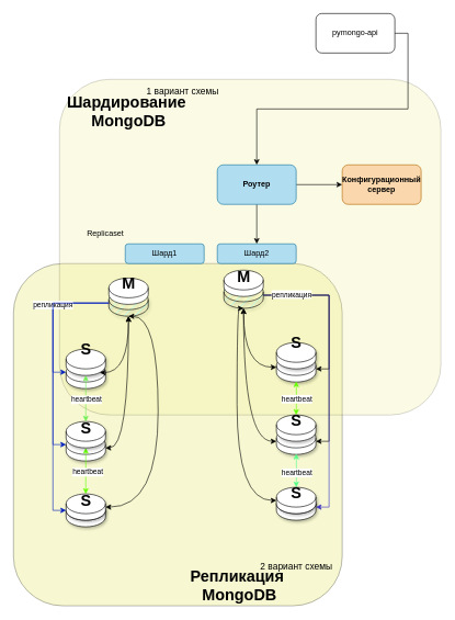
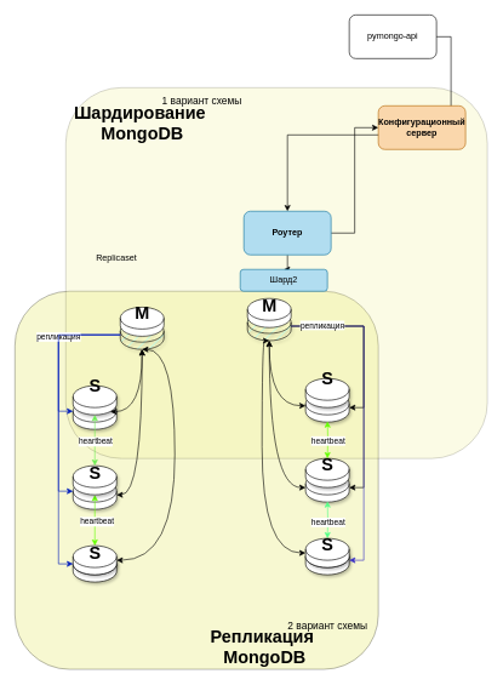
  <mxCell id="0" />
  <mxCell id="1" parent="0" />
  <mxCell id="2" value="" style="rounded=1;whiteSpace=wrap;html=1;fontColor=none;noLabel=1;labelBackgroundColor=#fffb85;textOpacity=50;fillStyle=solid;gradientColor=none;gradientDirection=north;fillColor=#eef099;shadow=0;glass=0;opacity=45;" parent="1" vertex="1"><mxGeometry x="20" y="400" width="500" height="520" as="geometry" /></mxCell>
  <mxCell id="3" value="" style="rounded=1;whiteSpace=wrap;html=1;fontColor=none;noLabel=1;labelBackgroundColor=#fffb85;textOpacity=50;fillStyle=solid;gradientColor=none;gradientDirection=north;fillColor=#eef099;shadow=0;glass=0;opacity=25;" parent="1" vertex="1"><mxGeometry x="90" y="120" width="580" height="510" as="geometry" /></mxCell>
  <mxCell id="4" value="pymongo-api" style="rounded=1;whiteSpace=wrap;html=1;" parent="1" vertex="1"><mxGeometry x="480" y="20" width="120" height="60" as="geometry" /></mxCell>
  <mxCell id="5" style="edgeStyle=orthogonalEdgeStyle;rounded=0;orthogonalLoop=1;jettySize=auto;html=1;exitX=1;exitY=0.5;exitDx=0;exitDy=0;entryX=0.5;entryY=0;entryDx=0;entryDy=0;" parent="1" source="4" target="8" edge="1"><mxGeometry relative="1" as="geometry"><mxPoint x="680" y="50" as="targetPoint" /></mxGeometry></mxCell>
  <mxCell id="6" value="" style="edgeStyle=orthogonalEdgeStyle;rounded=0;orthogonalLoop=1;jettySize=auto;html=1;" parent="1" source="8" target="10" edge="1"><mxGeometry relative="1" as="geometry" /></mxCell>
  <mxCell id="7" value="" style="edgeStyle=orthogonalEdgeStyle;rounded=0;orthogonalLoop=1;jettySize=auto;html=1;entryX=0;entryY=0.5;entryDx=0;entryDy=0;" parent="1" source="8" target="11" edge="1"><mxGeometry relative="1" as="geometry" /></mxCell>
- <mxCell id="8" value="&lt;b&gt;Роутер&lt;/b&gt;" style="rounded=1;whiteSpace=wrap;html=1;fillColor=#b1ddf0;strokeColor=#10739e;" parent="1" vertex="1"><mxGeometry x="330" y="250" width="120" height="60" as="geometry" /></mxCell>
- <mxCell id="9" value="Шард1" style="rounded=1;whiteSpace=wrap;html=1;fillColor=#b1ddf0;strokeColor=#10739e;" parent="1" vertex="1"><mxGeometry x="190" y="370" width="120" height="30" as="geometry" /></mxCell>
+ <mxCell id="8" value="&lt;b&gt;Роутер&lt;/b&gt;" style="rounded=1;whiteSpace=wrap;html=1;fillColor=#b1ddf0;strokeColor=#10739e;" parent="1" vertex="1"><mxGeometry x="335" y="290" width="120" height="60" as="geometry" /></mxCell>
  <mxCell id="10" value="Шард2" style="rounded=1;whiteSpace=wrap;html=1;fillColor=#b1ddf0;strokeColor=#10739e;" parent="1" vertex="1"><mxGeometry x="330" y="370" width="120" height="30" as="geometry" /></mxCell>
- <mxCell id="11" value="&lt;b&gt;Конфигурационный сервер&lt;/b&gt;" style="rounded=1;whiteSpace=wrap;html=1;fillColor=#fad7ac;strokeColor=#b46504;" parent="1" vertex="1"><mxGeometry x="520" y="250" width="120" height="60" as="geometry" /></mxCell>
+ <mxCell id="11" value="&lt;b&gt;Конфигурационный сервер&lt;/b&gt;" style="rounded=1;whiteSpace=wrap;html=1;fillColor=#fad7ac;strokeColor=#b46504;" parent="1" vertex="1"><mxGeometry x="520" y="145" width="120" height="60" as="geometry" /></mxCell>
  <mxCell id="12" value="Replicaset" style="text;html=1;strokeColor=none;fillColor=none;align=center;verticalAlign=middle;whiteSpace=wrap;rounded=0;" parent="1" vertex="1"><mxGeometry x="130" y="340" width="60" height="30" as="geometry" /></mxCell>
  <mxCell id="13" value="Шардирование&amp;nbsp;&lt;br&gt;MongoDB" style="text;strokeColor=none;fillColor=none;html=1;fontSize=24;fontStyle=1;verticalAlign=middle;align=center;" parent="1" vertex="1"><mxGeometry x="145" y="149" width="100" height="40" as="geometry" /></mxCell>
  <mxCell id="14" value="" style="shape=cylinder3;whiteSpace=wrap;html=1;boundedLbl=1;backgroundOutline=1;size=15;shadow=1;fillStyle=hatch;movable=1;resizable=1;rotatable=1;deletable=1;editable=1;locked=0;connectable=1;fillColor=#99FFFF;" parent="1" vertex="1"><mxGeometry x="165" y="440" width="60" height="40" as="geometry" /></mxCell>
  <mxCell id="15" value="" style="group" parent="1" vertex="1" connectable="0"><mxGeometry x="100" y="530" width="80" height="60" as="geometry" /></mxCell>
  <mxCell id="16" value="" style="shape=cylinder3;whiteSpace=wrap;html=1;boundedLbl=1;backgroundOutline=1;size=15;fillStyle=solid;shadow=1;" parent="15" vertex="1"><mxGeometry y="20" width="60" height="40" as="geometry" /></mxCell>
  <mxCell id="17" value="" style="shape=cylinder3;whiteSpace=wrap;html=1;boundedLbl=1;backgroundOutline=1;size=15;fillStyle=solid;shadow=1;" parent="15" vertex="1"><mxGeometry width="60" height="40" as="geometry" /></mxCell>
  <mxCell id="18" value="S" style="text;strokeColor=none;fillColor=none;html=1;fontSize=24;fontStyle=1;verticalAlign=middle;align=center;" parent="15" vertex="1"><mxGeometry x="-20" y="-20" width="100" height="40" as="geometry" /></mxCell>
  <mxCell id="19" value="" style="shape=cylinder3;whiteSpace=wrap;html=1;boundedLbl=1;backgroundOutline=1;size=15;fillStyle=solid;shadow=1;" parent="1" vertex="1"><mxGeometry x="100" y="660" width="60" height="40" as="geometry" /></mxCell>
  <mxCell id="20" style="edgeStyle=orthogonalEdgeStyle;rounded=0;orthogonalLoop=1;jettySize=auto;html=1;startArrow=classic;startFill=1;strokeColor=#64ff00;" parent="1" source="22" target="30" edge="1"><mxGeometry relative="1" as="geometry" /></mxCell>
  <mxCell id="21" value="heartbeat" style="edgeLabel;html=1;align=center;verticalAlign=middle;resizable=0;points=[];" parent="20" vertex="1" connectable="0"><mxGeometry x="0.027" y="2" relative="1" as="geometry"><mxPoint as="offset" /></mxGeometry></mxCell>
  <mxCell id="22" value="" style="shape=cylinder3;whiteSpace=wrap;html=1;boundedLbl=1;backgroundOutline=1;size=15;fillStyle=solid;shadow=1;" parent="1" vertex="1"><mxGeometry x="100" y="640" width="60" height="40" as="geometry" /></mxCell>
  <mxCell id="23" style="edgeStyle=orthogonalEdgeStyle;rounded=0;orthogonalLoop=1;jettySize=auto;html=1;exitX=0.855;exitY=1;exitDx=0;exitDy=-4.35;exitPerimeter=0;entryX=0.5;entryY=1;entryDx=0;entryDy=0;entryPerimeter=0;endArrow=classic;endFill=1;startArrow=classic;startFill=1;curved=1;" parent="1" source="17" target="14" edge="1"><mxGeometry relative="1" as="geometry" /></mxCell>
  <mxCell id="24" style="edgeStyle=orthogonalEdgeStyle;rounded=0;orthogonalLoop=1;jettySize=auto;html=1;curved=1;startArrow=classic;startFill=1;" parent="1" source="19" target="14" edge="1"><mxGeometry relative="1" as="geometry" /></mxCell>
  <mxCell id="25" style="edgeStyle=orthogonalEdgeStyle;rounded=0;orthogonalLoop=1;jettySize=auto;html=1;fillColor=#0050ef;strokeColor=#001DBC;entryX=0;entryY=0;entryDx=0;entryDy=15;entryPerimeter=0;" parent="1" source="14" target="19" edge="1"><mxGeometry relative="1" as="geometry"><mxPoint x="340" y="510" as="targetPoint" /></mxGeometry></mxCell>
  <mxCell id="26" style="edgeStyle=orthogonalEdgeStyle;rounded=0;orthogonalLoop=1;jettySize=auto;html=1;fillColor=#0050ef;strokeColor=#001DBC;entryX=0;entryY=0;entryDx=0;entryDy=15;entryPerimeter=0;" parent="1" source="14" target="16" edge="1"><mxGeometry relative="1" as="geometry"><Array as="points"><mxPoint x="80" y="460" /><mxPoint x="80" y="565" /></Array></mxGeometry></mxCell>
  <mxCell id="27" value="репликация" style="edgeLabel;html=1;align=center;verticalAlign=middle;resizable=0;points=[];" parent="26" vertex="1" connectable="0"><mxGeometry x="-0.174" y="-1" relative="1" as="geometry"><mxPoint as="offset" /></mxGeometry></mxCell>
  <mxCell id="28" value="" style="shape=cylinder3;whiteSpace=wrap;html=1;boundedLbl=1;backgroundOutline=1;size=15;fillStyle=solid;shadow=1;" parent="1" vertex="1"><mxGeometry x="100" y="760" width="60" height="40" as="geometry" /></mxCell>
  <mxCell id="29" style="edgeStyle=orthogonalEdgeStyle;rounded=0;orthogonalLoop=1;jettySize=auto;html=1;curved=1;entryX=0.5;entryY=1;entryDx=0;entryDy=0;entryPerimeter=0;startArrow=classic;startFill=1;" parent="1" source="30" target="14" edge="1"><mxGeometry relative="1" as="geometry"><mxPoint x="240" y="490" as="targetPoint" /><Array as="points"><mxPoint x="240" y="770" /></Array></mxGeometry></mxCell>
  <mxCell id="30" value="" style="shape=cylinder3;whiteSpace=wrap;html=1;boundedLbl=1;backgroundOutline=1;size=15;fillStyle=solid;shadow=1;" parent="1" vertex="1"><mxGeometry x="100" y="750" width="60" height="40" as="geometry" /></mxCell>
  <mxCell id="31" style="edgeStyle=orthogonalEdgeStyle;rounded=0;orthogonalLoop=1;jettySize=auto;html=1;fillColor=#0050ef;strokeColor=#001DBC;exitX=0;exitY=0.5;exitDx=0;exitDy=0;exitPerimeter=0;entryX=0;entryY=1;entryDx=0;entryDy=-15;entryPerimeter=0;" parent="1" source="14" target="30" edge="1"><mxGeometry relative="1" as="geometry"><mxPoint x="480" y="510" as="targetPoint" /><mxPoint x="309.52" y="450" as="sourcePoint" /><Array as="points"><mxPoint x="80" y="460" /><mxPoint x="80" y="775" /></Array></mxGeometry></mxCell>
  <mxCell id="32" value="1 вариант схемы" style="text;strokeColor=none;fillColor=none;html=1;fontSize=14;fontStyle=0;verticalAlign=middle;align=center;" parent="1" vertex="1"><mxGeometry x="227" y="118" width="100" height="40" as="geometry" /></mxCell>
  <mxCell id="33" value="Репликация&lt;br style=&quot;border-color: var(--border-color);&quot;&gt;&amp;nbsp;MongoDB" style="text;strokeColor=none;fillColor=none;html=1;fontSize=24;fontStyle=1;verticalAlign=middle;align=center;" parent="1" vertex="1"><mxGeometry x="310" y="871" width="100" height="35" as="geometry" /></mxCell>
  <mxCell id="34" value="2 вариант схемы" style="text;strokeColor=none;fillColor=none;html=1;fontSize=14;fontStyle=0;verticalAlign=middle;align=center;" parent="1" vertex="1"><mxGeometry x="400" y="840" width="100" height="40" as="geometry" /></mxCell>
  <mxCell id="35" style="edgeStyle=orthogonalEdgeStyle;rounded=0;orthogonalLoop=1;jettySize=auto;html=1;entryX=0.5;entryY=0;entryDx=0;entryDy=0;entryPerimeter=0;startArrow=classic;startFill=1;strokeColor=#6dee53;" parent="1" source="17" target="22" edge="1"><mxGeometry relative="1" as="geometry" /></mxCell>
  <mxCell id="36" value="heartbeat" style="edgeLabel;html=1;align=center;verticalAlign=middle;resizable=0;points=[];" parent="35" vertex="1" connectable="0"><mxGeometry x="0.015" relative="1" as="geometry"><mxPoint as="offset" /></mxGeometry></mxCell>
  <mxCell id="37" value="" style="shape=cylinder3;whiteSpace=wrap;html=1;boundedLbl=1;backgroundOutline=1;size=15;fixDash=0;container=0;dropTarget=0;movable=1;resizable=1;rotatable=1;deletable=1;editable=1;locked=0;connectable=1;fillColor=default;" parent="1" vertex="1"><mxGeometry x="165" y="422" width="60" height="40" as="geometry" /></mxCell>
  <mxCell id="38" value="M" style="text;strokeColor=none;fillColor=none;html=1;fontSize=24;fontStyle=1;verticalAlign=middle;align=center;" parent="1" vertex="1"><mxGeometry x="145" y="410" width="100" height="40" as="geometry" /></mxCell>
  <mxCell id="39" value="" style="shape=cylinder3;whiteSpace=wrap;html=1;boundedLbl=1;backgroundOutline=1;size=15;shadow=1;fillStyle=hatch;movable=1;resizable=1;rotatable=1;deletable=1;editable=1;locked=0;connectable=1;fillColor=#99FFFF;" parent="1" vertex="1"><mxGeometry x="340" y="428" width="60" height="40" as="geometry" /></mxCell>
  <mxCell id="40" value="" style="group" parent="1" vertex="1" connectable="0"><mxGeometry x="419.95" y="520" width="80" height="60" as="geometry" /></mxCell>
  <mxCell id="41" value="" style="shape=cylinder3;whiteSpace=wrap;html=1;boundedLbl=1;backgroundOutline=1;size=15;fillStyle=solid;shadow=1;" parent="40" vertex="1"><mxGeometry y="20" width="60" height="40" as="geometry" /></mxCell>
  <mxCell id="42" value="" style="shape=cylinder3;whiteSpace=wrap;html=1;boundedLbl=1;backgroundOutline=1;size=15;fillStyle=solid;shadow=1;" parent="40" vertex="1"><mxGeometry width="60" height="40" as="geometry" /></mxCell>
  <mxCell id="43" value="S" style="text;strokeColor=none;fillColor=none;html=1;fontSize=24;fontStyle=1;verticalAlign=middle;align=center;" parent="40" vertex="1"><mxGeometry x="-20" y="-20" width="100" height="40" as="geometry" /></mxCell>
  <mxCell id="44" value="" style="shape=cylinder3;whiteSpace=wrap;html=1;boundedLbl=1;backgroundOutline=1;size=15;fillStyle=solid;shadow=1;" parent="1" vertex="1"><mxGeometry x="419.95" y="650" width="60" height="40" as="geometry" /></mxCell>
  <mxCell id="45" style="edgeStyle=orthogonalEdgeStyle;rounded=0;orthogonalLoop=1;jettySize=auto;html=1;startArrow=classic;startFill=1;strokeColor=#52ff86;" parent="1" target="52" edge="1"><mxGeometry relative="1" as="geometry"><mxPoint x="450" y="689" as="sourcePoint" /></mxGeometry></mxCell>
  <mxCell id="46" value="heartbeat" style="edgeLabel;html=1;align=center;verticalAlign=middle;resizable=0;points=[];" parent="45" vertex="1" connectable="0"><mxGeometry x="0.027" y="2" relative="1" as="geometry"><mxPoint as="offset" /></mxGeometry></mxCell>
  <mxCell id="47" value="" style="shape=cylinder3;whiteSpace=wrap;html=1;boundedLbl=1;backgroundOutline=1;size=15;fillStyle=solid;shadow=1;" parent="1" vertex="1"><mxGeometry x="419.95" y="630" width="60" height="40" as="geometry" /></mxCell>
  <mxCell id="48" style="edgeStyle=orthogonalEdgeStyle;rounded=0;orthogonalLoop=1;jettySize=auto;html=1;exitX=0;exitY=0;exitDx=0;exitDy=17.5;exitPerimeter=0;entryX=0.5;entryY=1;entryDx=0;entryDy=0;entryPerimeter=0;endArrow=classic;endFill=1;startArrow=classic;startFill=1;curved=1;" parent="1" source="41" target="39" edge="1"><mxGeometry relative="1" as="geometry" /></mxCell>
  <mxCell id="49" style="edgeStyle=orthogonalEdgeStyle;rounded=0;orthogonalLoop=1;jettySize=auto;html=1;curved=1;startArrow=classic;startFill=1;" parent="1" source="44" target="39" edge="1"><mxGeometry relative="1" as="geometry" /></mxCell>
  <mxCell id="50" value="" style="shape=cylinder3;whiteSpace=wrap;html=1;boundedLbl=1;backgroundOutline=1;size=15;fillStyle=solid;shadow=1;" parent="1" vertex="1"><mxGeometry x="419.95" y="750" width="60" height="40" as="geometry" /></mxCell>
  <mxCell id="51" style="edgeStyle=orthogonalEdgeStyle;rounded=0;orthogonalLoop=1;jettySize=auto;html=1;curved=1;entryX=0.5;entryY=1;entryDx=0;entryDy=0;entryPerimeter=0;startArrow=classic;startFill=1;" parent="1" source="52" target="39" edge="1"><mxGeometry relative="1" as="geometry"><mxPoint x="559.95" y="480" as="targetPoint" /><Array as="points"><mxPoint x="360" y="760" /><mxPoint x="360" y="468" /></Array></mxGeometry></mxCell>
  <mxCell id="52" value="" style="shape=cylinder3;whiteSpace=wrap;html=1;boundedLbl=1;backgroundOutline=1;size=15;fillStyle=solid;shadow=1;" parent="1" vertex="1"><mxGeometry x="419.95" y="740" width="60" height="40" as="geometry" /></mxCell>
  <mxCell id="53" style="edgeStyle=orthogonalEdgeStyle;rounded=0;orthogonalLoop=1;jettySize=auto;html=1;entryX=0.5;entryY=0;entryDx=0;entryDy=0;entryPerimeter=0;startArrow=classic;startFill=1;strokeColor=#64ff00;" parent="1" target="47" edge="1"><mxGeometry relative="1" as="geometry"><mxPoint x="450" y="579" as="sourcePoint" /></mxGeometry></mxCell>
  <mxCell id="54" value="heartbeat" style="edgeLabel;html=1;align=center;verticalAlign=middle;resizable=0;points=[];" parent="53" vertex="1" connectable="0"><mxGeometry x="0.015" relative="1" as="geometry"><mxPoint as="offset" /></mxGeometry></mxCell>
  <mxCell id="55" value="" style="shape=cylinder3;whiteSpace=wrap;html=1;boundedLbl=1;backgroundOutline=1;size=15;fixDash=0;container=0;dropTarget=0;movable=1;resizable=1;rotatable=1;deletable=1;editable=1;locked=0;connectable=1;fillColor=default;" parent="1" vertex="1"><mxGeometry x="340" y="410" width="60" height="40" as="geometry" /></mxCell>
  <mxCell id="56" value="M" style="text;strokeColor=none;fillColor=none;html=1;fontSize=24;fontStyle=1;verticalAlign=middle;align=center;" parent="1" vertex="1"><mxGeometry x="320" y="400" width="100" height="40" as="geometry" /></mxCell>
  <mxCell id="57" style="edgeStyle=orthogonalEdgeStyle;rounded=0;orthogonalLoop=1;jettySize=auto;html=1;entryX=1;entryY=0.5;entryDx=0;entryDy=0;entryPerimeter=0;" parent="1" source="39" target="41" edge="1"><mxGeometry relative="1" as="geometry" /></mxCell>
  <mxCell id="58" style="edgeStyle=orthogonalEdgeStyle;rounded=0;orthogonalLoop=1;jettySize=auto;html=1;entryX=1;entryY=0.5;entryDx=0;entryDy=0;entryPerimeter=0;" parent="1" source="39" target="44" edge="1"><mxGeometry relative="1" as="geometry" /></mxCell>
  <mxCell id="59" style="edgeStyle=orthogonalEdgeStyle;rounded=0;orthogonalLoop=1;jettySize=auto;html=1;entryX=1;entryY=0.5;entryDx=0;entryDy=0;entryPerimeter=0;strokeColor=#3a30c5;" parent="1" source="39" target="50" edge="1"><mxGeometry relative="1" as="geometry" /></mxCell>
  <mxCell id="60" value="репликация" style="edgeLabel;html=1;align=center;verticalAlign=middle;resizable=0;points=[];" parent="59" vertex="1" connectable="0"><mxGeometry x="-0.811" y="2" relative="1" as="geometry"><mxPoint as="offset" /></mxGeometry></mxCell>
  <mxCell id="61" value="S" style="text;strokeColor=none;fillColor=none;html=1;fontSize=24;fontStyle=1;verticalAlign=middle;align=center;" parent="1" vertex="1"><mxGeometry x="399.95" y="619" width="100" height="40" as="geometry" /></mxCell>
  <mxCell id="62" value="S" style="text;strokeColor=none;fillColor=none;html=1;fontSize=24;fontStyle=1;verticalAlign=middle;align=center;" parent="1" vertex="1"><mxGeometry x="399.95" y="729" width="100" height="40" as="geometry" /></mxCell>
  <mxCell id="63" value="S" style="text;strokeColor=none;fillColor=none;html=1;fontSize=24;fontStyle=1;verticalAlign=middle;align=center;" parent="1" vertex="1"><mxGeometry x="80" y="630" width="100" height="40" as="geometry" /></mxCell>
  <mxCell id="64" value="S" style="text;strokeColor=none;fillColor=none;html=1;fontSize=24;fontStyle=1;verticalAlign=middle;align=center;" parent="1" vertex="1"><mxGeometry x="80" y="740" width="100" height="40" as="geometry" /></mxCell>
